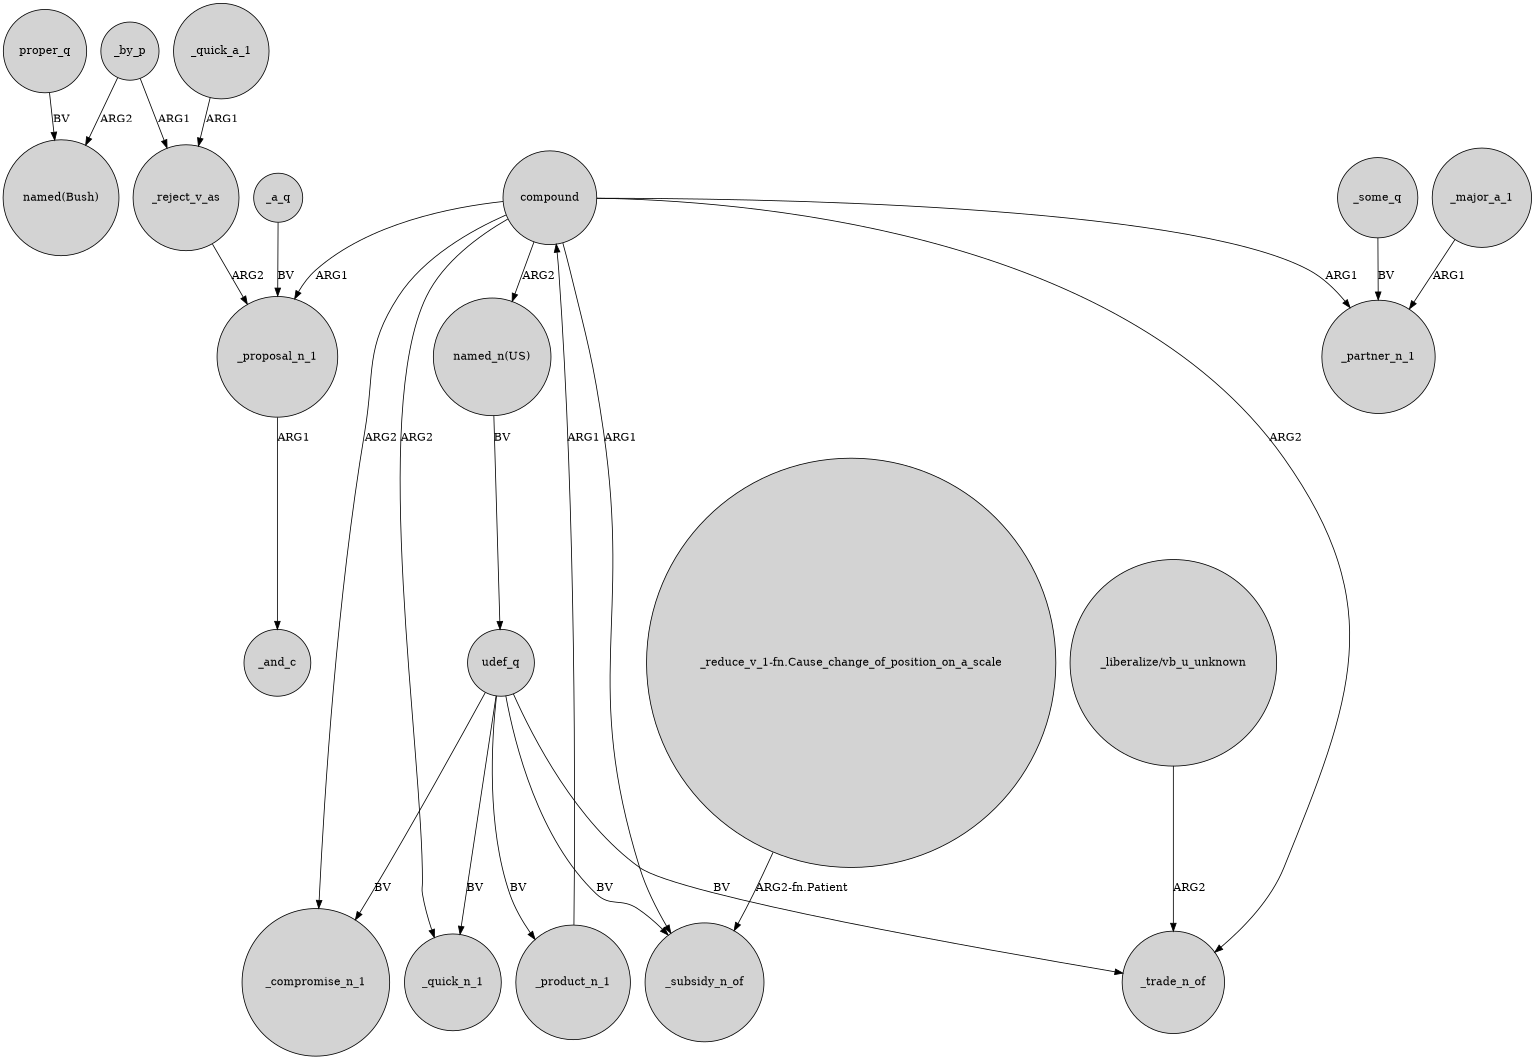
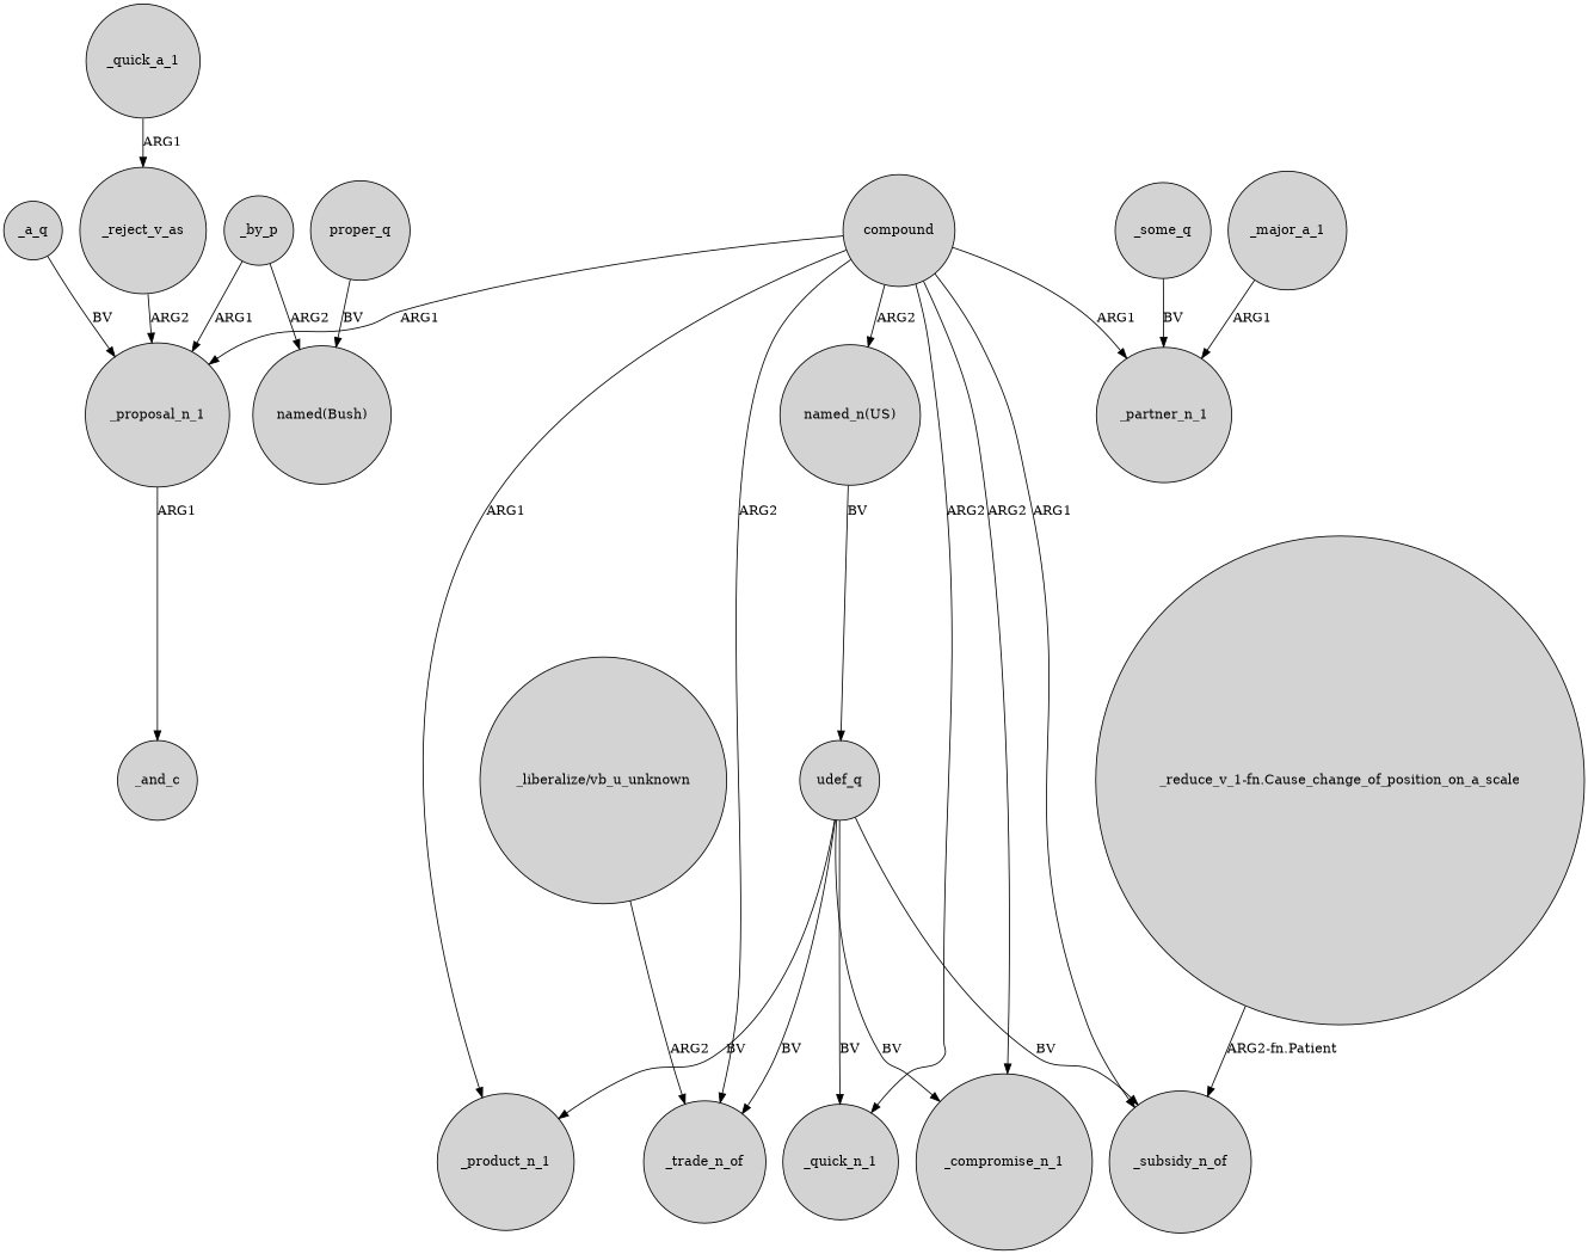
  digraph {
    node [shape=circle style=filled]
    _by_p
    _proposal_n_1
    "named(Bush)"
    _and_c
    compound
    _product_n_1
    _trade_n_of
    "named_n(US)"
    _partner_n_1
    n10 [label=_quick_n_1]
    _compromise_n_1
    _subsidy_n_of
    udef_q
    _some_q
    _reject_v_as
    "_liberalize/vb_u_unknown"
    _quick_a_1
    proper_q
    "_reduce_v_1-fn.Cause_change_of_position_on_a_scale"
    _major_a_1
    _a_q
-   _by_p -> _reject_v_as [label=ARG1]
+   _by_p -> _proposal_n_1 [label=ARG1]
    _by_p -> "named(Bush)" [label=ARG2]
    _proposal_n_1 -> _and_c [label=ARG1]
    compound -> _proposal_n_1 [label=ARG1]
-   _product_n_1 -> compound [label=ARG1]
+   compound -> _product_n_1 [label=ARG1]
    compound -> _trade_n_of [label=ARG2]
    compound -> "named_n(US)" [label=ARG2]
    compound -> _partner_n_1 [label=ARG1]
    compound -> n10 [label=ARG2]
    compound -> _compromise_n_1 [label=ARG2]
    compound -> _subsidy_n_of [label=ARG1]
    "named_n(US)" -> udef_q [label=BV]
    udef_q -> _product_n_1 [label=BV]
    udef_q -> _trade_n_of [label=BV]
    udef_q -> n10 [label=BV]
    udef_q -> _compromise_n_1 [label=BV]
    udef_q -> _subsidy_n_of [label=BV]
    _some_q -> _partner_n_1 [label=BV]
    _reject_v_as -> _proposal_n_1 [label=ARG2]
    "_liberalize/vb_u_unknown" -> _trade_n_of [label=ARG2]
    _quick_a_1 -> _reject_v_as [label=ARG1]
    proper_q -> "named(Bush)" [label=BV]
    "_reduce_v_1-fn.Cause_change_of_position_on_a_scale" -> _subsidy_n_of [label="ARG2-fn.Patient"]
    _major_a_1 -> _partner_n_1 [label=ARG1]
    _a_q -> _proposal_n_1 [label=BV]
  }
